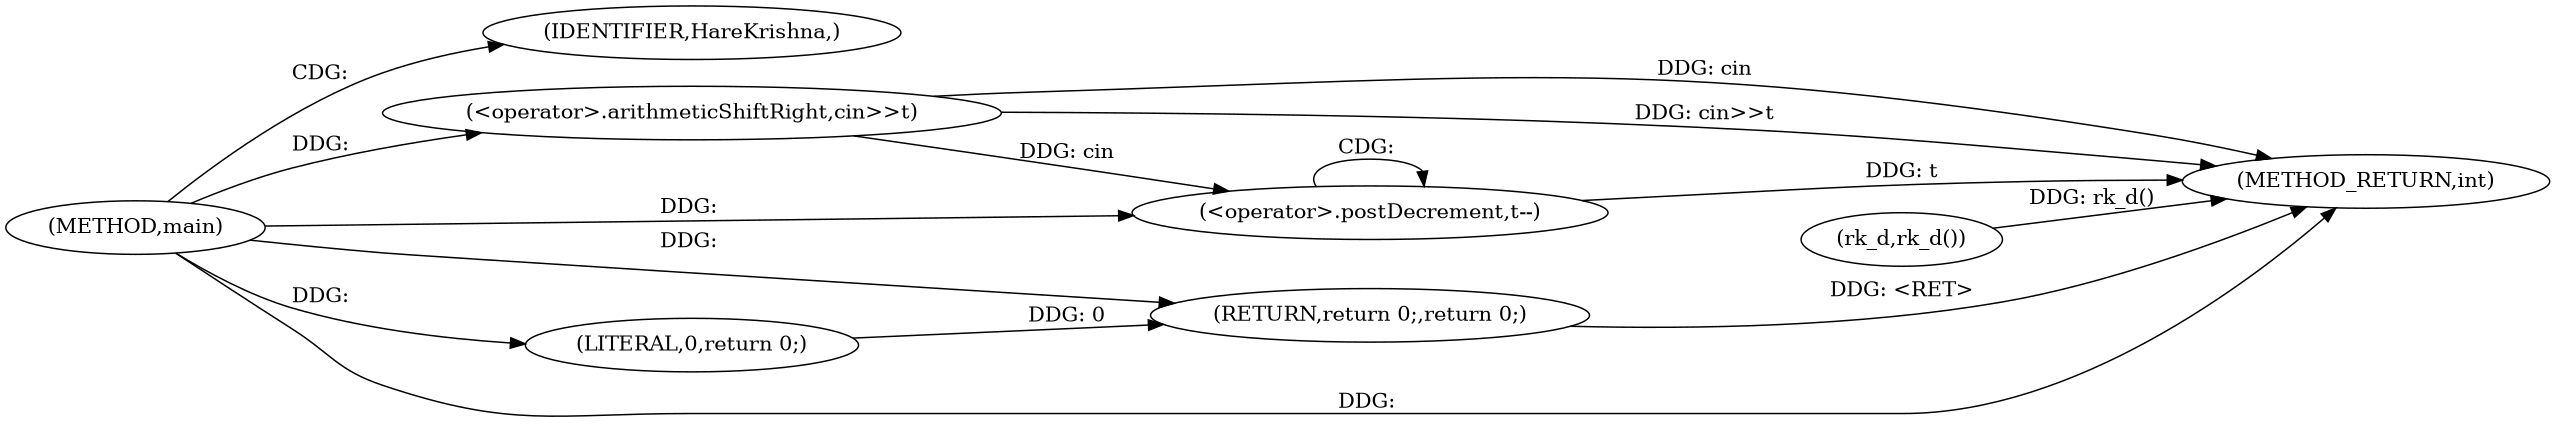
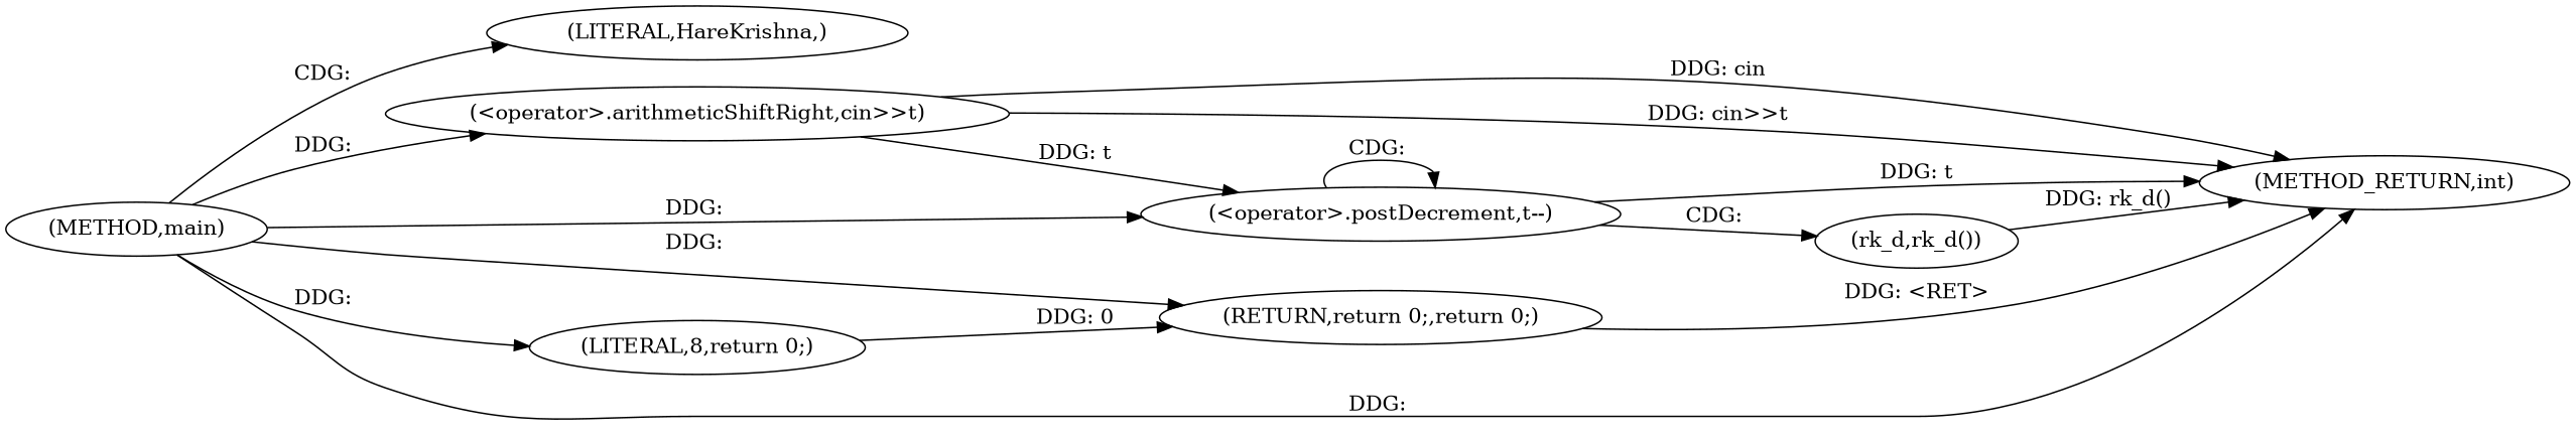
  digraph {
    rankdir=LR
    n1 [label="(METHOD,main)"]
-   n2 [label="(IDENTIFIER,HareKrishna,)"]
+   n2 [label="(LITERAL,HareKrishna,)"]
    n3 [label="(<operator>.arithmeticShiftRight,cin>>t)"]
    n4 [label="(RETURN,return 0;,return 0;)"]
    n5 [label="(<operator>.postDecrement,t--)"]
-   n6 [label="(LITERAL,0,return 0;)"]
+   n6 [label="(LITERAL,8,return 0;)"]
    n7 [label="(METHOD_RETURN,int)"]
    n8 [label="(rk_d,rk_d())"]
    n1 -> n2 [label="CDG: "]
    n1 -> n3 [label="DDG: "]
    n1 -> n4 [label="DDG: "]
    n1 -> n5 [label="DDG: "]
    n1 -> n6 [label="DDG: "]
    n1 -> n7 [label="DDG: "]
-   n3 -> n5 [label="DDG: cin"]
+   n3 -> n5 [label="DDG: t"]
    n3 -> n7 [label="DDG: cin>>t"]
    n3 -> n7 [label="DDG: cin"]
    n4 -> n7 [label="DDG: <RET>"]
    n5 -> n5 [label="CDG: "]
    n5 -> n7 [label="DDG: t"]
+   n5 -> n8 [label="CDG: "]
    n6 -> n4 [label="DDG: 0"]
    n8 -> n7 [label="DDG: rk_d()"]
  }
